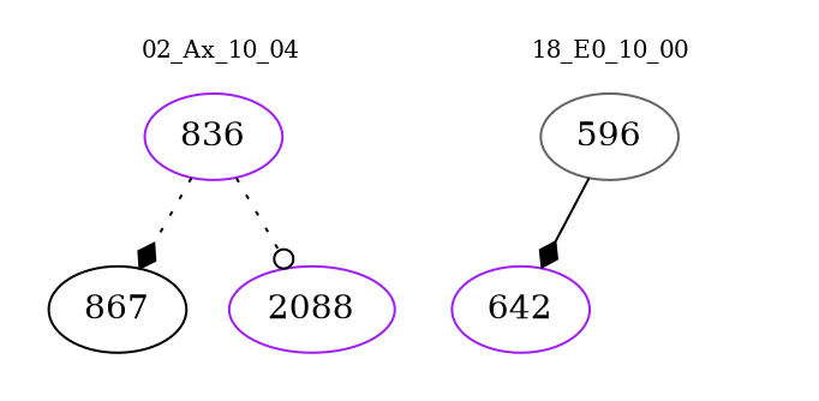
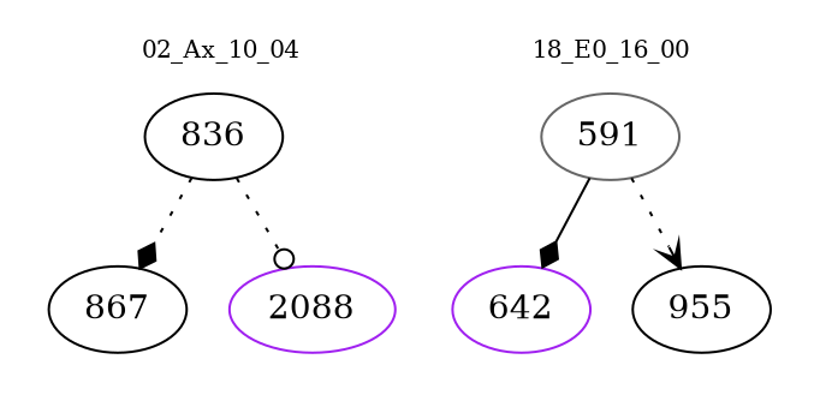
  digraph {
    node [color=purple]
    edge [arrowhead=diamond color=black style=dotted]
-   n1 [label=836]
+   n1 [color=black label=836]
    n2 [color=black label=867]
    n3 [label=2088]
-   n4 [color=gray40 label=596]
+   n4 [color=gray40 label=591]
    n5 [label=642]
+   n6 [color=black label=955]
    subgraph cluster_1 {
      color=white
      fontsize=10
      label="02_Ax_10_04"
      n1
      n2
      n3
    }
    subgraph cluster_2 {
      color=white
      fontsize=10
-     label="18_E0_10_00"
+     label="18_E0_16_00"
      n4
      n5
+     n6
    }
    n1 -> n2
    n1 -> n3 [arrowhead=odot]
    n4 -> n5 [style=solid]
+   n4 -> n6 [arrowhead=vee]
  }
